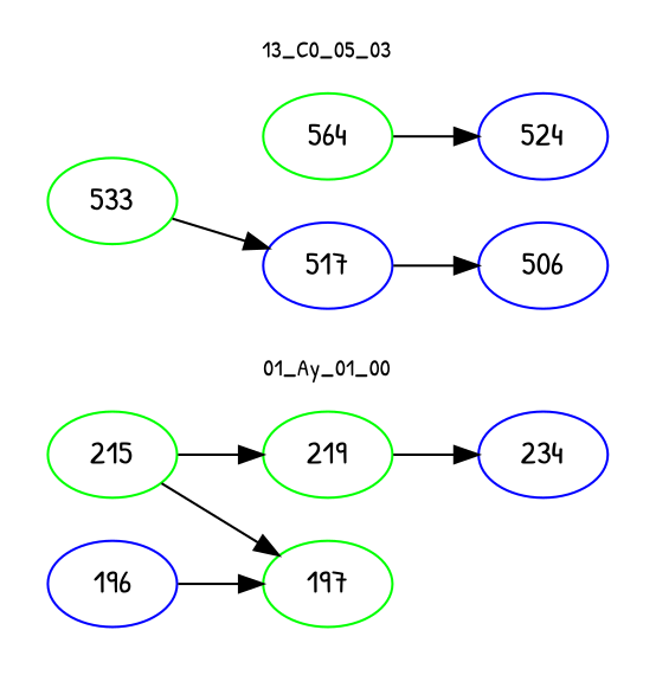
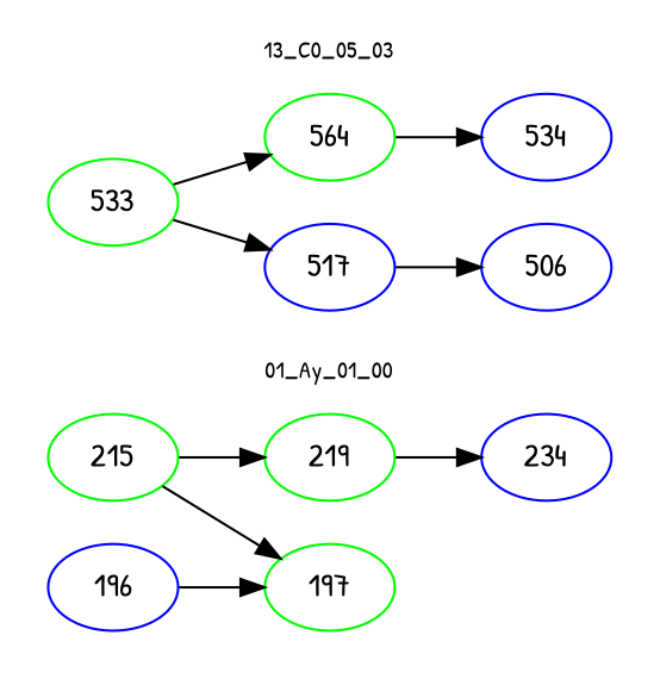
  digraph {
    fontname="Patrick Hand"
    rankdir=LR
    node [color=green fontname="Patrick Hand"]
    edge [color=black fontname="Patrick Hand"]
    n1 [label=215]
    n2 [label=197]
    n3 [label=219]
    n4 [color=blue label=196]
    n5 [color=blue label=234]
    n6 [label=533]
    n7 [color=blue label=517]
    n8 [label=564]
    n9 [color=blue label=506]
-   n10 [color=blue label=524]
+   n10 [color=blue label=534]
    subgraph cluster_1 {
      color=white
      fontsize=10
      label="01_Ay_01_00"
      n1
      n2
      n3
      n4
      n5
    }
    subgraph cluster_2 {
      color=white
      fontsize=10
      label="13_C0_05_03"
      n6
      n7
      n8
      n9
      n10
    }
    n1 -> n2
    n1 -> n3
    n3 -> n5
    n4 -> n2
    n6 -> n7
+   n6 -> n8
    n7 -> n9
    n8 -> n10
  }
